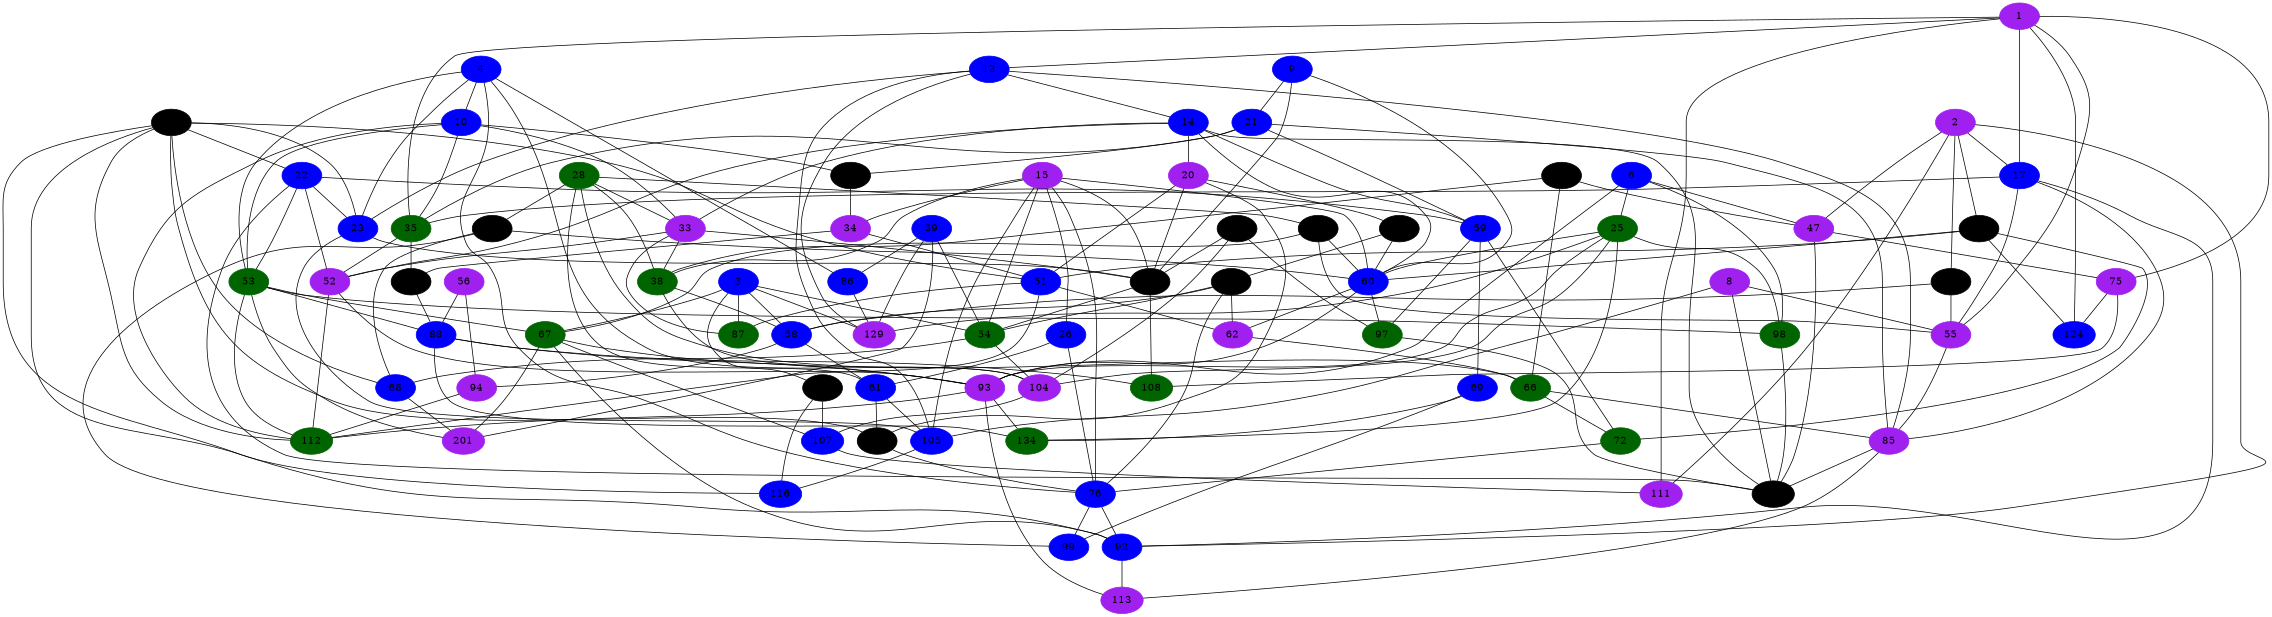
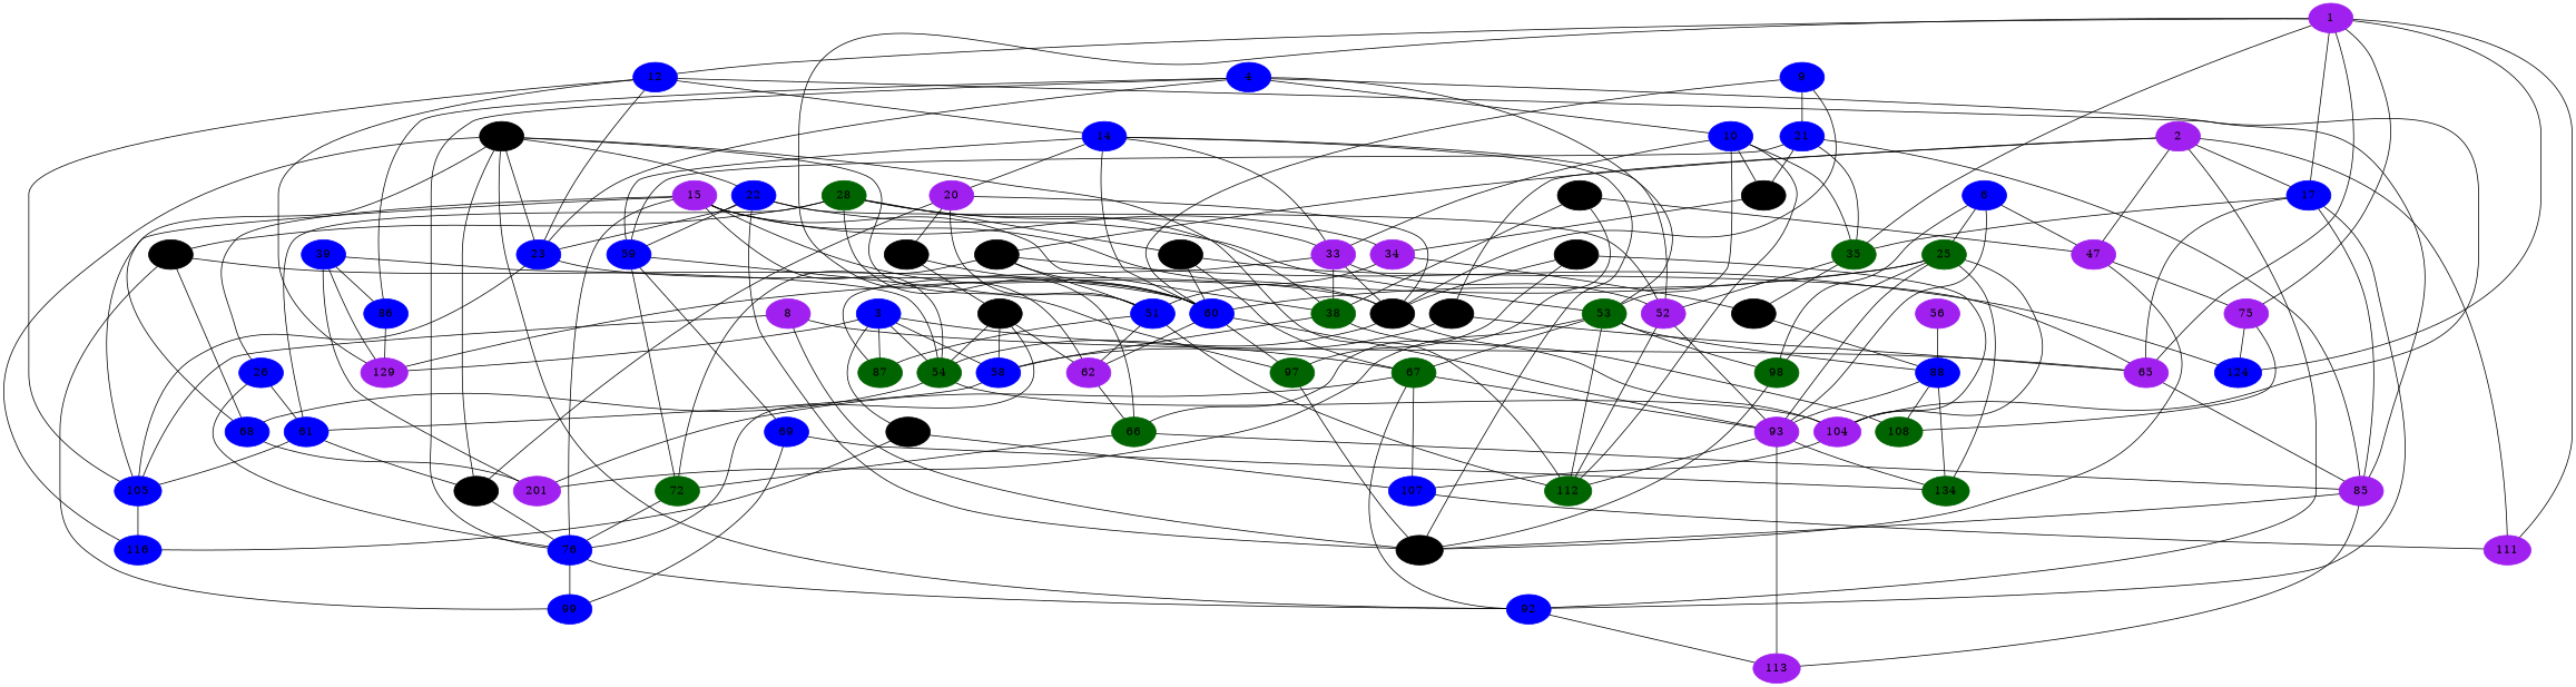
  graph {
    node [color=blue style=filled]
    1 [color=purple super="+82"]
    12 [super="+31"]
    17 [super="+133"]
    35 [color=darkgreen super="+103"]
-   55 [color=purple super="+64"]
+   55 [color=purple super="+64" label=65]
    62 [color=purple super="+65"]
    111 [color=purple]
    124
    75 [color=purple]
    2 [color=purple super="+13"]
    5 [color=black super="+49"]
    19 [color=black super="+56"]
    47 [color=purple super="+118"]
    92 [super="+109"]
    129 [color=purple]
    23 [super="+30"]
    105 [super="+115"]
    14 [super="+90"]
    85 [color=purple super="+121"]
    52 [color=purple super="+63"]
    83 [color=black]
    66 [color=darkgreen super="+102"]
    58
    60 [super="+96"]
    51 [super="+114"]
    72 [color=darkgreen super="+81"]
    100 [color=black super="+125"]
    113 [color=purple]
    3 [super="+127"]
    54 [color=darkgreen super="+95"]
    67 [color=darkgreen super="+126"]
    70 [color=black]
    87 [color=darkgreen]
    104 [color=purple super="+122"]
    68
    61 [super="+84"]
-   94 [color=purple]
    93 [color=purple super="+128"]
    n39 [color=purple label=201 super="+131"]
    107
    116
    4 [super="+130"]
    10 [super="+16"]
    53 [color=darkgreen super="+74"]
    76 [super="+78"]
    86 [super="+123"]
    32 [color=black]
    33 [color=purple super="+45"]
    112 [color=darkgreen super="+120"]
    46 [color=black super="+48"]
    98 [color=darkgreen]
    88 [super="+91"]
    99
    6 [super="+7"]
    25 [color=darkgreen super="+79"]
    134 [color=darkgreen]
    8 [color=purple]
    9 [super="+24"]
    21 [super="+106"]
    59
    108 [color=darkgreen]
    97 [color=darkgreen]
    34 [color=purple super="+80"]
    38 [color=darkgreen super="+44"]
    11 [color=black]
    20 [color=purple super="+43"]
    71 [color=black]
    29 [color=black]
    69 [super="+117"]
    15 [color=purple super="+27"]
    26 [super="+119"]
    18 [color=black super="+41"]
    22 [super="+77"]
    42 [color=black super="+110"]
    28 [color=darkgreen super="+132"]
    40 [color=black super="+73"]
    50 [color=black]
    n78 [color=purple label=56]
    37 [color=black super="+57"]
    39
    1 -- 12
    1 -- 17
    1 -- 35
    1 -- 55
+   1 -- 62
    1 -- 111
    1 -- 124
    1 -- 75
    12 -- 129
    12 -- 23
    12 -- 105
    12 -- 14
    12 -- 85
    17 -- 35
    17 -- 55
    17 -- 92
    17 -- 85
    35 -- 52
    35 -- 83
    55 -- 85
    62 -- 66
    75 -- 124
    75 -- 108
    2 -- 17
    2 -- 111
    2 -- 5
    2 -- 19
    2 -- 47
    2 -- 92
    5 -- 55
    5 -- 58
    19 -- 124
    19 -- 60
    19 -- 51
    19 -- 72
    47 -- 75
    47 -- 100
    92 -- 113
    23 -- 105
    23 -- 46
    105 -- 116
    14 -- 52
    14 -- 60
    14 -- 100
    14 -- 33
    14 -- 59
    14 -- 20
    85 -- 100
    85 -- 113
    52 -- 93
    52 -- 112
    83 -- 88
    66 -- 85
    66 -- 72
    58 -- 61
-   58 -- 94
    60 -- 62
    60 -- 93
    60 -- 97
    51 -- 62
    51 -- 87
    51 -- 112
    72 -- 76
    3 -- 129
    3 -- 58
    3 -- 54
    3 -- 67
    3 -- 70
    3 -- 87
    54 -- 104
    54 -- 68 [weight=2]
    67 -- 92
    67 -- 93 [weight=2]
    67 -- n39
    67 -- 107
    70 -- 107
    70 -- 116
    104 -- 107
    68 -- n39
    61 -- 105
    61 -- 71
-   94 -- 112
    93 -- 113
    93 -- 112
    93 -- 134
    107 -- 111
    4 -- 23
    4 -- 104
    4 -- 10
    4 -- 53
    4 -- 76
    4 -- 86
    10 -- 35
    10 -- 53
    10 -- 32
    10 -- 33
    10 -- 112
    53 -- 67
    53 -- n39
    53 -- 112
    53 -- 98
    53 -- 88
    76 -- 92
    76 -- 99
    86 -- 129
    32 -- 34
    33 -- 52
    33 -- 87
    33 -- 46
    33 -- 38
    46 -- 54
    46 -- 108
    98 -- 100
    88 -- 93
    88 -- 134 [weight=2]
    88 -- 108
    6 -- 47
    6 -- 93
    6 -- 98
    6 -- 25
    25 -- 129
    25 -- 60
    25 -- 104
    25 -- 93
    25 -- 98
    25 -- 134
    8 -- 55
    8 -- 105
    8 -- 100 [weight=2]
    9 -- 60
    9 -- 46
    9 -- 21
    21 -- 35
    21 -- 85
    21 -- 32
    21 -- 59
    59 -- 72
    59 -- 97
    59 -- 69
    97 -- 100
    34 -- 83
    34 -- 51 [weight=2]
    38 -- 58
    38 -- 104
    11 -- 47
    11 -- 66
    11 -- 38
    20 -- 51
    20 -- 46
    20 -- 71
    20 -- 29
    71 -- 76
    29 -- 60
    29 -- 42
    69 -- 99
    69 -- 134
    15 -- 105
    15 -- 60
    15 -- 54
    15 -- 76
    15 -- 46
    15 -- 34
    15 -- 38
    15 -- 26
    26 -- 61
    26 -- 76
    18 -- 92
    18 -- 23
    18 -- 51
    18 -- 68
    18 -- 116
    18 -- 112
    18 -- 71
    18 -- 22
    22 -- 23
    22 -- 52
    22 -- 100
    22 -- 53
    22 -- 59
    42 -- 62
    42 -- 58
    42 -- 54
    42 -- 76
    28 -- 66
    28 -- 61
    28 -- 33
    28 -- 38
    28 -- 40
    28 -- 50
    40 -- 60
    40 -- 68
    40 -- 99
    50 -- 55
    50 -- 60
    50 -- 67
-   n78 -- 94
    n78 -- 88
    37 -- 104
    37 -- 46
    37 -- 97
    39 -- 129
    39 -- 54
    39 -- n39
    39 -- 86
  }
